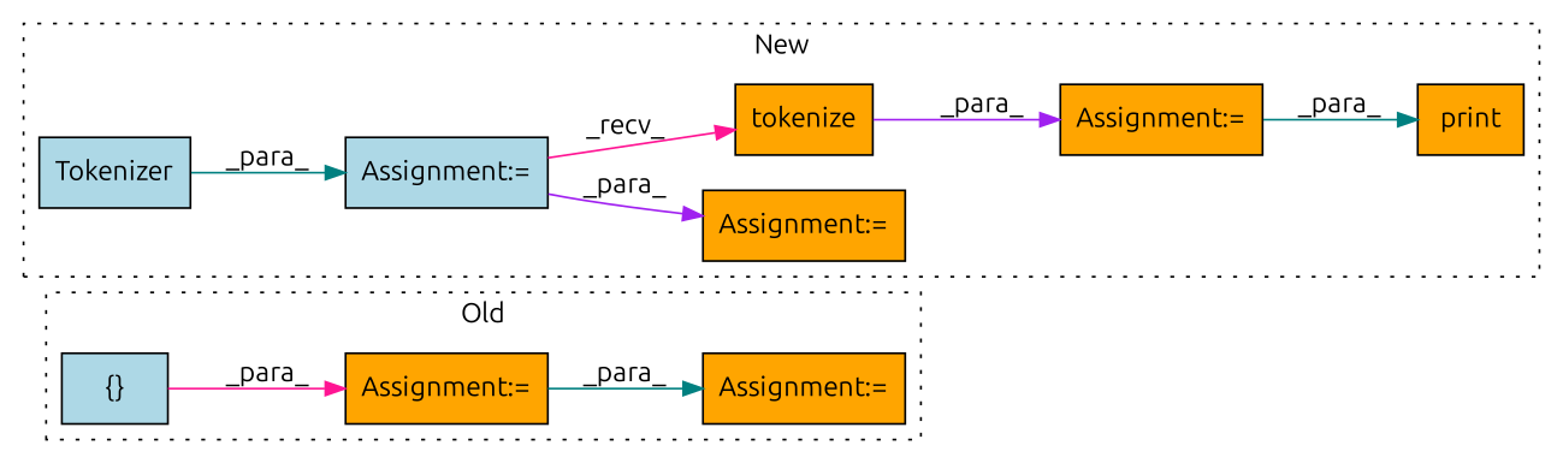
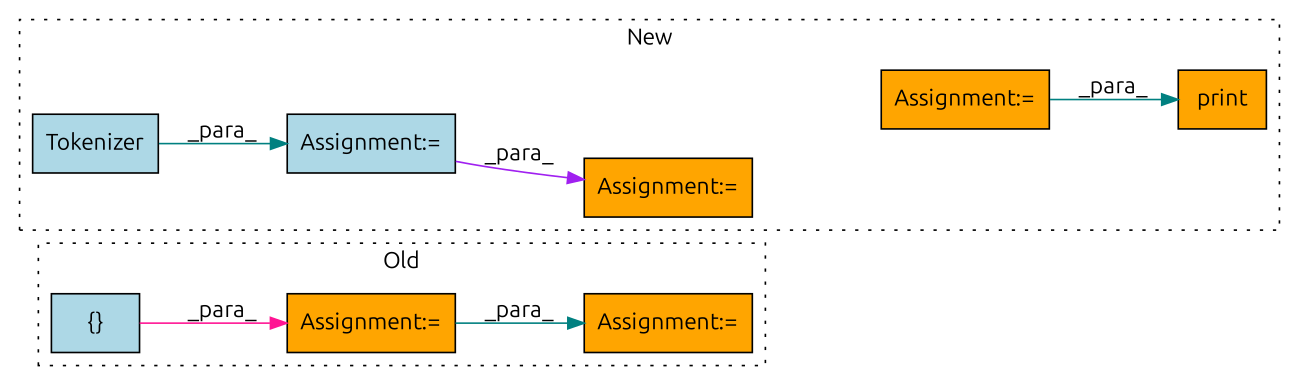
  digraph {
    rankdir=LR
    fontname=Ubuntu
    node [a=7 l=1 shape=box style=filled fillcolor=orange fontname=Ubuntu]
    edge [color=teal fontname=Ubuntu]
    n1 [a=4 l="1,1" label="{}" s="1755,1914" fillcolor=lightblue]
    n2 [label="Assignment:=" s=1731]
    n3 [label="Assignment:=" s=2107]
    n4 [a=32 l="10,1" label=Tokenizer s="1740,1760" fillcolor=lightblue]
    n5 [l=2 label="Assignment:=" s=1883]
-   n6 [a=32 l="9,1" label=tokenize s="1801,1814"]
    n7 [a=32 l="6,1" label=print s="1821,1843"]
    n8 [label="Assignment:=" s=1739 fillcolor=lightblue]
    n9 [label="Assignment:=" s=1790]
    subgraph cluster_1 {
      label=Old
      style=dotted
      n1
      n2
      n3
    }
    subgraph cluster_2 {
      label=New
      style=dotted
      n4
      n5
-     n6
      n7
      n8
      n9
    }
    n1 -> n2 [label=_para_ color=deeppink]
    n2 -> n3 [label=_para_]
    n4 -> n8 [label=_para_]
-   n6 -> n9 [label=_para_ color=purple]
    n8 -> n5 [label=_para_ color=purple]
-   n8 -> n6 [label=_recv_ color=deeppink]
    n9 -> n7 [label=_para_]
  }
